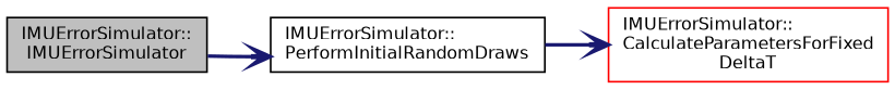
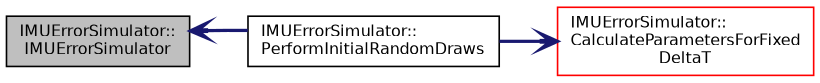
  digraph {
    rankdir=LR
    node [color=black fillcolor=white fontname=Helvetica fontsize=10 shape=record style=filled]
    edge [arrowhead=vee color=midnightblue fontname=Helvetica fontsize=10 labelfontname=Helvetica labelfontsize=10 style=bold]
    n1 [fillcolor=grey75 fontcolor=black height=0.2 label="IMUErrorSimulator::\lIMUErrorSimulator" width=0.4]
    n2 [height=0.2 label="IMUErrorSimulator::\lPerformInitialRandomDraws" width=0.4]
    n3 [color=red height=0.2 label="IMUErrorSimulator::\lCalculateParametersForFixed\lDeltaT" width=0.4]
-   n1 -> n2
+   n2 -> n1
    n2 -> n3
  }
